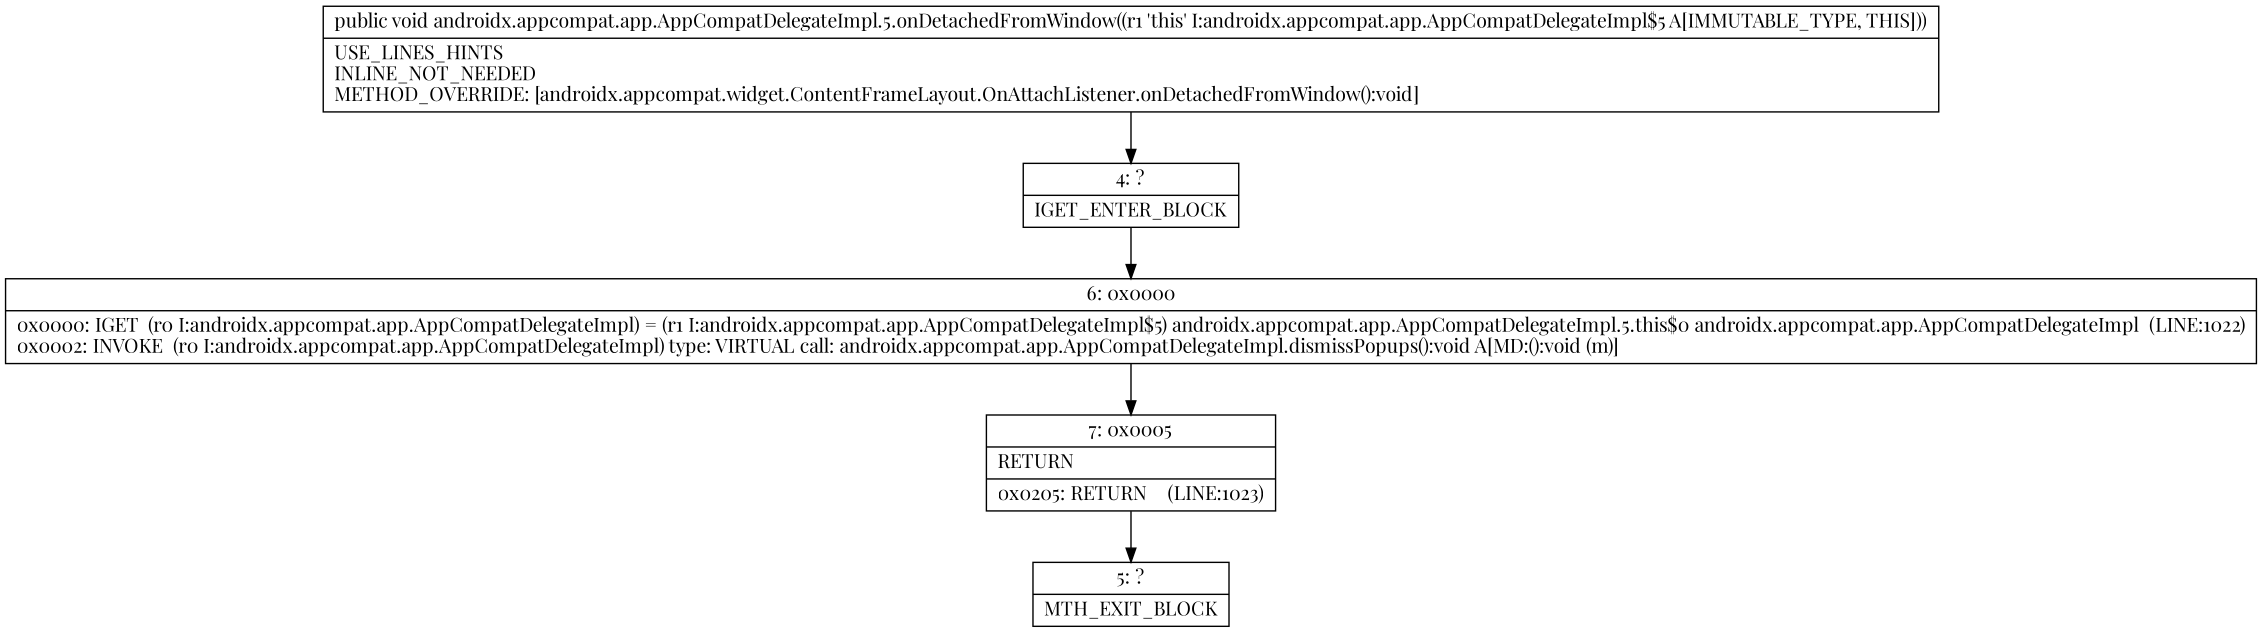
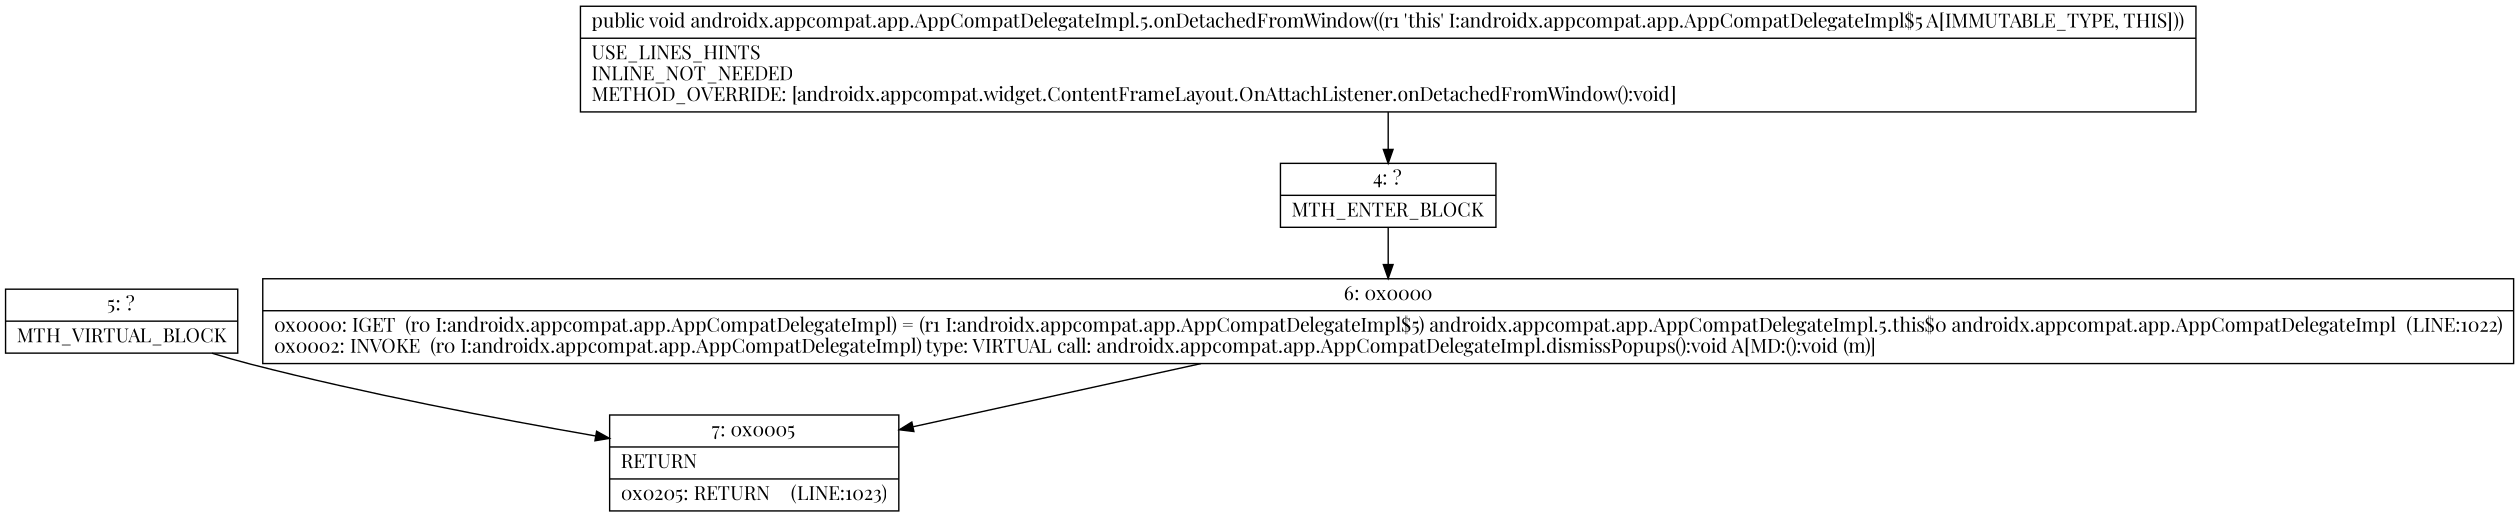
  digraph {
    fontname="Playfair Display"
    node [fontname="Playfair Display" shape=record]
    edge [fontname="Playfair Display"]
-   n1 [label="{4\:\ ?|IGET_ENTER_BLOCK\l}"]
+   n1 [label="{4\:\ ?|MTH_ENTER_BLOCK\l}"]
    n2 [label="{6\:\ 0x0000|0x0000: IGET  (r0 I:androidx.appcompat.app.AppCompatDelegateImpl) = (r1 I:androidx.appcompat.app.AppCompatDelegateImpl$5) androidx.appcompat.app.AppCompatDelegateImpl.5.this$0 androidx.appcompat.app.AppCompatDelegateImpl  (LINE:1022)\l0x0002: INVOKE  (r0 I:androidx.appcompat.app.AppCompatDelegateImpl) type: VIRTUAL call: androidx.appcompat.app.AppCompatDelegateImpl.dismissPopups():void A[MD:():void (m)]\l}"]
    n3 [label="{7\:\ 0x0005|RETURN\l|0x0205: RETURN    (LINE:1023)\l}"]
-   n4 [label="{5\:\ ?|MTH_EXIT_BLOCK\l}"]
+   n4 [label="{5\:\ ?|MTH_VIRTUAL_BLOCK\l}"]
    n5 [label="{public void androidx.appcompat.app.AppCompatDelegateImpl.5.onDetachedFromWindow((r1 'this' I:androidx.appcompat.app.AppCompatDelegateImpl$5 A[IMMUTABLE_TYPE, THIS]))  | USE_LINES_HINTS\lINLINE_NOT_NEEDED\lMETHOD_OVERRIDE: [androidx.appcompat.widget.ContentFrameLayout.OnAttachListener.onDetachedFromWindow():void]\l}"]
    n1 -> n2
    n2 -> n3
-   n3 -> n4
+   n4 -> n3
    n5 -> n1
  }
